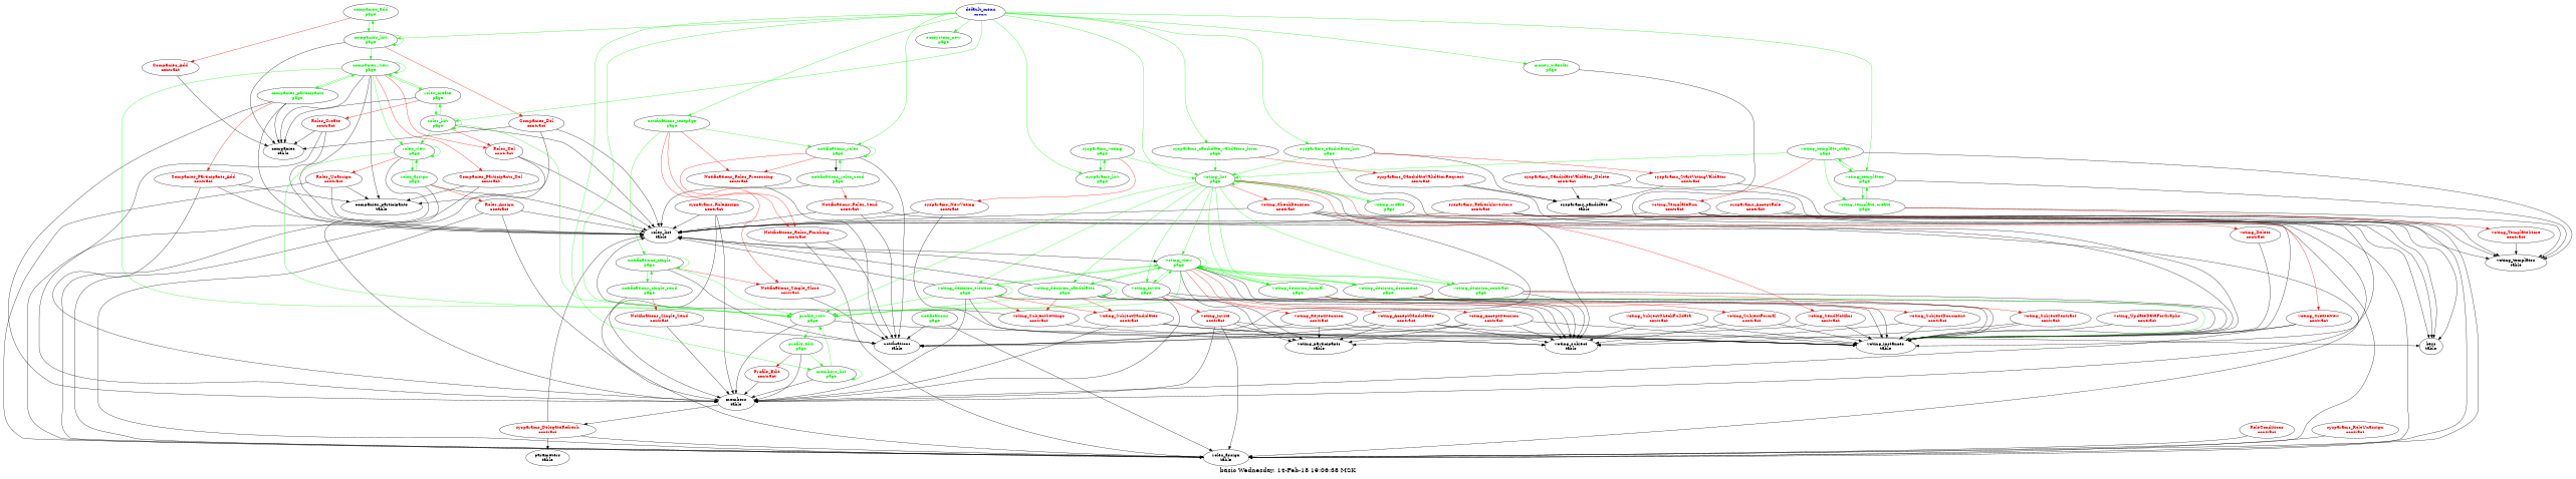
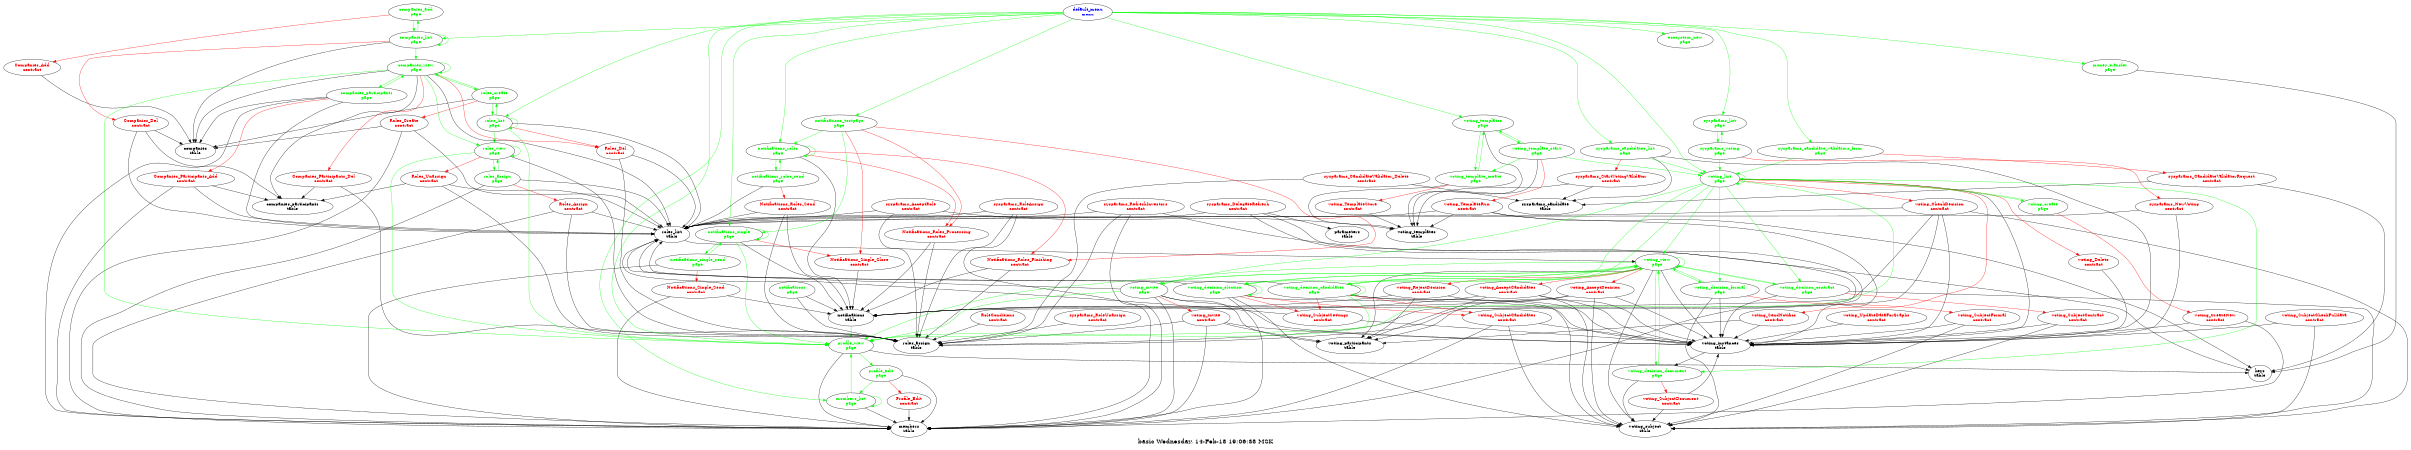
  digraph {
    fontsize=20.0
    label="basic Wednesday, 14-Feb-18 19:06:38 MSK"
    rankdir=TB
    node [fontcolor=red group=contracts]
    "companies\ntable" [fontcolor="" group=""]
    "Companies_Add\ncontract"
    "Companies_Del\ncontract"
    "roles_list\ntable" [fontcolor="" group=""]
    "companies_participants\ntable" [fontcolor="" group=""]
    "voting_view\npage" [fontcolor=green group=pages]
    "Companies_Participants_Add\ncontract"
    "members\ntable" [fontcolor="" group=""]
    "Companies_Participants_Del\ncontract"
    "roles_assign\ntable" [fontcolor="" group=""]
    "Notifications_Roles_Finishing\ncontract"
    "notifications\ntable" [fontcolor="" group=""]
    "Notifications_Roles_Processing\ncontract"
    "Notifications_Roles_Send\ncontract"
    "Notifications_Single_Close\ncontract"
    "Notifications_Single_Send\ncontract"
    "Profile_Edit\ncontract"
    "RoleConditions\ncontract"
    "Roles_Assign\ncontract"
    "Roles_Create\ncontract"
    "Roles_Del\ncontract"
    "Roles_Unassign\ncontract"
    "sysparams_AcceptRole\ncontract"
    "voting_templates\ntable" [fontcolor="" group=""]
    "keys\ntable" [fontcolor="" group=""]
    "sysparams_CandidateValidatorRequest\ncontract"
    "sysparams_candidate\ntable" [fontcolor="" group=""]
    "sysparams_CandidateValidator_Delete\ncontract"
    "sysparams_DelegateRefresh\ncontract"
    "parameters\ntable" [fontcolor="" group=""]
    "sysparams_NewVoting\ncontract"
    "voting_instances\ntable" [fontcolor="" group=""]
    "sysparams_RefreshInvestors\ncontract"
    "sysparams_RoleAssign\ncontract"
    "sysparams_RoleUnassign\ncontract"
    "sysparams_StartVotingValidator\ncontract"
    "voting_AcceptCandidates\ncontract"
    "voting_subject\ntable" [fontcolor="" group=""]
    "voting_participants\ntable" [fontcolor="" group=""]
    "voting_AcceptDecision\ncontract"
    "voting_CheckDecision\ncontract"
    "voting_CreateNew\ncontract"
    "voting_Delete\ncontract"
    "voting_Invite\ncontract"
    "voting_RejectDecision\ncontract"
    "voting_SendNotifics\ncontract"
    "voting_SubjectCandidates\ncontract"
    "voting_SubjectCheckFulldata\ncontract"
    "voting_SubjectContract\ncontract"
    "voting_SubjectDocument\ncontract"
    "voting_SubjectFormal\ncontract"
    "voting_SubjectSettings\ncontract"
    "voting_TemplateRun\ncontract"
    "voting_TemplateStore\ncontract"
    "voting_UpdateDataForGraphs\ncontract"
    "default_menu\nmenu" [fontcolor=blue group=menus]
    "profile_view\npage" [fontcolor=green group=pages]
    "members_list\npage" [fontcolor=green group=pages]
    "companies_list\npage" [fontcolor=green group=pages]
    "roles_list\npage" [fontcolor=green group=pages]
    "notifications_single\npage" [fontcolor=green group=pages]
    "notifications_roles\npage" [fontcolor=green group=pages]
    "notifications_testpage\npage" [fontcolor=green group=pages]
    "voting_list\npage" [fontcolor=green group=pages]
    "voting_templates\npage" [fontcolor=green group=pages]
    "sysparams_candidate_validators_form\npage" [fontcolor=green group=pages]
    "sysparams_candidates_list\npage" [fontcolor=green group=pages]
    "money_transfer\npage" [fontcolor=green group=pages]
    "ecosystem_new\npage" [fontcolor=green group=pages]
    "sysparams_list\npage" [fontcolor=green group=pages]
    "profile_edit\npage" [fontcolor=green group=pages]
    "companies_add\npage" [fontcolor=green group=pages]
    "companies_view\npage" [fontcolor=green group=pages]
    "roles_view\npage" [fontcolor=green group=pages]
    "roles_create\npage" [fontcolor=green group=pages]
    "notifications_single_send\npage" [fontcolor=green group=pages]
    "notifications_roles_send\npage" [fontcolor=green group=pages]
    "voting_create\npage" [fontcolor=green group=pages]
    "voting_decision_candidates\npage" [fontcolor=green group=pages]
    "voting_decision_contract\npage" [fontcolor=green group=pages]
    "voting_decision_document\npage" [fontcolor=green group=pages]
    "voting_decision_election\npage" [fontcolor=green group=pages]
    "voting_decision_formal\npage" [fontcolor=green group=pages]
    "voting_invite\npage" [fontcolor=green group=pages]
    "voting_template_create\npage" [fontcolor=green group=pages]
    "voting_template_start\npage" [fontcolor=green group=pages]
    "sysparams_voting\npage" [fontcolor=green group=pages]
    "companies_participants\npage" [fontcolor=green group=pages]
    "roles_assign\npage" [fontcolor=green group=pages]
    "notifications\npage" [fontcolor=green group=pages]
    "Companies_Add\ncontract" -> "companies\ntable"
    "Companies_Del\ncontract" -> "companies\ntable"
    "Companies_Del\ncontract" -> "roles_list\ntable"
    "Companies_Del\ncontract" -> "companies_participants\ntable"
    "roles_list\ntable" -> "voting_view\npage"
    "voting_view\npage" -> "voting_view\npage" [color=green]
    "voting_view\npage" -> "voting_instances\ntable"
    "voting_view\npage" -> "voting_AcceptCandidates\ncontract" [color=red]
    "voting_view\npage" -> "voting_subject\ntable"
    "voting_view\npage" -> "voting_participants\ntable"
    "voting_view\npage" -> "voting_AcceptDecision\ncontract" [color=red]
    "voting_view\npage" -> "voting_RejectDecision\ncontract" [color=red]
    "voting_view\npage" -> "profile_view\npage" [color=green]
    "voting_view\npage" -> "voting_decision_candidates\npage" [color=green]
    "voting_view\npage" -> "voting_decision_contract\npage" [color=green]
    "voting_view\npage" -> "voting_decision_document\npage" [color=green]
    "voting_view\npage" -> "voting_decision_election\npage" [color=green]
    "voting_view\npage" -> "voting_decision_formal\npage" [color=green]
    "voting_view\npage" -> "voting_invite\npage" [color=green]
    "Companies_Participants_Add\ncontract" -> "roles_list\ntable"
    "Companies_Participants_Add\ncontract" -> "companies_participants\ntable"
    "Companies_Participants_Add\ncontract" -> "members\ntable"
    "Companies_Participants_Del\ncontract" -> "companies_participants\ntable"
    "Companies_Participants_Del\ncontract" -> "roles_assign\ntable"
    "Notifications_Roles_Finishing\ncontract" -> "roles_assign\ntable"
    "Notifications_Roles_Finishing\ncontract" -> "notifications\ntable"
+   "Notifications_Roles_Processing\ncontract" -> "roles_assign\ntable"
    "Notifications_Roles_Processing\ncontract" -> "notifications\ntable"
    "Notifications_Roles_Send\ncontract" -> "roles_list\ntable"
    "Notifications_Roles_Send\ncontract" -> "roles_assign\ntable"
    "Notifications_Roles_Send\ncontract" -> "notifications\ntable"
    "Notifications_Single_Close\ncontract" -> "notifications\ntable"
    "Notifications_Single_Send\ncontract" -> "members\ntable"
    "Notifications_Single_Send\ncontract" -> "notifications\ntable"
    "Profile_Edit\ncontract" -> "members\ntable"
    "RoleConditions\ncontract" -> "roles_assign\ntable"
    "Roles_Assign\ncontract" -> "roles_list\ntable"
    "Roles_Assign\ncontract" -> "members\ntable"
    "Roles_Assign\ncontract" -> "roles_assign\ntable"
    "Roles_Create\ncontract" -> "companies\ntable"
    "Roles_Create\ncontract" -> "roles_list\ntable"
    "Roles_Create\ncontract" -> "members\ntable"
    "Roles_Del\ncontract" -> "roles_list\ntable"
    "Roles_Del\ncontract" -> "roles_assign\ntable"
    "Roles_Unassign\ncontract" -> "roles_list\ntable"
    "Roles_Unassign\ncontract" -> "companies_participants\ntable"
    "Roles_Unassign\ncontract" -> "roles_assign\ntable"
    "sysparams_AcceptRole\ncontract" -> "roles_list\ntable"
    "sysparams_AcceptRole\ncontract" -> "roles_assign\ntable"
    "sysparams_AcceptRole\ncontract" -> "voting_templates\ntable"
    "sysparams_CandidateValidatorRequest\ncontract" -> "keys\ntable"
    "sysparams_CandidateValidatorRequest\ncontract" -> "sysparams_candidate\ntable"
    "sysparams_CandidateValidator_Delete\ncontract" -> "roles_assign\ntable"
    "sysparams_CandidateValidator_Delete\ncontract" -> "sysparams_candidate\ntable"
    "sysparams_DelegateRefresh\ncontract" -> "roles_list\ntable"
-   "members\ntable" -> "sysparams_DelegateRefresh\ncontract"
+   "sysparams_DelegateRefresh\ncontract" -> "members\ntable"
    "sysparams_DelegateRefresh\ncontract" -> "roles_assign\ntable"
    "sysparams_DelegateRefresh\ncontract" -> "parameters\ntable"
    "sysparams_NewVoting\ncontract" -> "roles_list\ntable"
    "sysparams_NewVoting\ncontract" -> "voting_instances\ntable"
    "sysparams_RefreshInvestors\ncontract" -> "roles_list\ntable"
    "sysparams_RefreshInvestors\ncontract" -> "members\ntable"
    "sysparams_RefreshInvestors\ncontract" -> "roles_assign\ntable"
    "sysparams_RefreshInvestors\ncontract" -> "keys\ntable"
    "sysparams_RoleAssign\ncontract" -> "roles_list\ntable"
    "sysparams_RoleAssign\ncontract" -> "members\ntable"
    "sysparams_RoleAssign\ncontract" -> "roles_assign\ntable"
    "sysparams_RoleUnassign\ncontract" -> "roles_assign\ntable"
    "sysparams_StartVotingValidator\ncontract" -> "voting_templates\ntable"
    "sysparams_StartVotingValidator\ncontract" -> "sysparams_candidate\ntable"
    "voting_AcceptCandidates\ncontract" -> "notifications\ntable"
    "voting_AcceptCandidates\ncontract" -> "voting_instances\ntable"
    "voting_AcceptCandidates\ncontract" -> "voting_subject\ntable"
    "voting_AcceptCandidates\ncontract" -> "voting_participants\ntable"
    "voting_AcceptDecision\ncontract" -> "notifications\ntable"
    "voting_AcceptDecision\ncontract" -> "voting_instances\ntable"
    "voting_AcceptDecision\ncontract" -> "voting_subject\ntable"
    "voting_AcceptDecision\ncontract" -> "voting_participants\ntable"
    "voting_CheckDecision\ncontract" -> "roles_list\ntable"
    "voting_CheckDecision\ncontract" -> "roles_assign\ntable"
    "voting_CheckDecision\ncontract" -> "notifications\ntable"
    "voting_CheckDecision\ncontract" -> "voting_instances\ntable"
    "voting_CheckDecision\ncontract" -> "voting_subject\ntable"
    "voting_CreateNew\ncontract" -> "members\ntable"
    "voting_CreateNew\ncontract" -> "voting_instances\ntable"
    "voting_Delete\ncontract" -> "voting_instances\ntable"
    "voting_Invite\ncontract" -> "members\ntable"
    "voting_Invite\ncontract" -> "roles_assign\ntable"
    "voting_Invite\ncontract" -> "voting_instances\ntable"
    "voting_Invite\ncontract" -> "voting_participants\ntable"
    "voting_RejectDecision\ncontract" -> "notifications\ntable"
    "voting_RejectDecision\ncontract" -> "voting_instances\ntable"
    "voting_RejectDecision\ncontract" -> "voting_participants\ntable"
    "voting_SendNotifics\ncontract" -> "voting_instances\ntable"
    "voting_SendNotifics\ncontract" -> "voting_participants\ntable"
    "voting_SubjectCandidates\ncontract" -> "members\ntable"
    "voting_SubjectCandidates\ncontract" -> "voting_instances\ntable"
    "voting_SubjectCandidates\ncontract" -> "voting_subject\ntable"
    "voting_SubjectCheckFulldata\ncontract" -> "voting_instances\ntable"
    "voting_SubjectCheckFulldata\ncontract" -> "voting_subject\ntable"
    "voting_SubjectContract\ncontract" -> "voting_instances\ntable"
    "voting_SubjectContract\ncontract" -> "voting_subject\ntable"
    "voting_SubjectDocument\ncontract" -> "voting_instances\ntable"
    "voting_SubjectDocument\ncontract" -> "voting_subject\ntable"
    "voting_SubjectFormal\ncontract" -> "voting_instances\ntable"
    "voting_SubjectFormal\ncontract" -> "voting_subject\ntable"
    "voting_SubjectSettings\ncontract" -> "roles_list\ntable"
    "voting_SubjectSettings\ncontract" -> "voting_instances\ntable"
    "voting_TemplateRun\ncontract" -> "roles_list\ntable"
    "voting_TemplateRun\ncontract" -> "voting_templates\ntable"
    "voting_TemplateRun\ncontract" -> "keys\ntable"
    "voting_TemplateRun\ncontract" -> "voting_instances\ntable"
    "voting_TemplateStore\ncontract" -> "voting_templates\ntable"
    "voting_UpdateDataForGraphs\ncontract" -> "voting_instances\ntable"
    "default_menu\nmenu" -> "profile_view\npage" [color=green]
    "default_menu\nmenu" -> "members_list\npage" [color=green]
    "default_menu\nmenu" -> "companies_list\npage" [color=green]
    "default_menu\nmenu" -> "roles_list\npage" [color=green]
+   "default_menu\nmenu" -> "notifications_single\npage" [color=green]
    "default_menu\nmenu" -> "notifications_roles\npage" [color=green]
    "default_menu\nmenu" -> "notifications_testpage\npage" [color=green]
    "default_menu\nmenu" -> "voting_list\npage" [color=green]
    "default_menu\nmenu" -> "voting_templates\npage" [color=green]
    "default_menu\nmenu" -> "sysparams_candidate_validators_form\npage" [color=green]
    "default_menu\nmenu" -> "sysparams_candidates_list\npage" [color=green]
    "default_menu\nmenu" -> "money_transfer\npage" [color=green]
    "default_menu\nmenu" -> "ecosystem_new\npage" [color=green]
    "default_menu\nmenu" -> "sysparams_list\npage" [color=green]
    "profile_view\npage" -> "members\ntable"
    "profile_view\npage" -> "keys\ntable"
    "profile_view\npage" -> "profile_edit\npage" [color=green]
    "members_list\npage" -> "members\ntable"
    "members_list\npage" -> "profile_view\npage" [color=green]
    "members_list\npage" -> "members_list\npage" [color=green]
    "companies_list\npage" -> "companies\ntable"
    "companies_list\npage" -> "Companies_Del\ncontract" [color=red]
    "companies_list\npage" -> "companies_list\npage" [color=green]
    "companies_list\npage" -> "companies_add\npage" [color=green]
    "companies_list\npage" -> "companies_view\npage" [color=green]
    "roles_list\npage" -> "roles_list\ntable"
    "roles_list\npage" -> "Roles_Del\ncontract" [color=red]
    "roles_list\npage" -> "profile_view\npage" [color=green]
    "roles_list\npage" -> "roles_list\npage" [color=green]
    "roles_list\npage" -> "roles_view\npage" [color=green]
    "roles_list\npage" -> "roles_create\npage" [color=green]
    "notifications_single\npage" -> "notifications\ntable"
    "notifications_single\npage" -> "Notifications_Single_Close\ncontract" [color=red]
    "notifications_single\npage" -> "profile_view\npage" [color=green]
    "notifications_single\npage" -> "notifications_single\npage" [color=green]
    "notifications_single\npage" -> "notifications_single_send\npage" [color=green]
    "notifications_roles\npage" -> "Notifications_Roles_Finishing\ncontract" [color=red]
    "notifications_roles\npage" -> "notifications\ntable"
    "notifications_roles\npage" -> "Notifications_Roles_Processing\ncontract" [color=red]
    "notifications_roles\npage" -> "notifications_roles\npage" [color=green]
-   "notifications_roles\npage" -> "notifications_roles_send\npage" [color=black]
+   "notifications_roles\npage" -> "notifications_roles_send\npage" [color=green]
    "notifications_testpage\npage" -> "Notifications_Roles_Finishing\ncontract" [color=red]
    "notifications_testpage\npage" -> "Notifications_Roles_Processing\ncontract" [color=red]
    "notifications_testpage\npage" -> "Notifications_Single_Close\ncontract" [color=red]
    "notifications_testpage\npage" -> "notifications_single\npage" [color=green]
    "notifications_testpage\npage" -> "notifications_roles\npage" [color=green]
    "voting_list\npage" -> "voting_view\npage" [color=green]
    "voting_list\npage" -> "voting_instances\ntable"
    "voting_list\npage" -> "voting_CheckDecision\ncontract" [color=red]
    "voting_list\npage" -> "voting_Delete\ncontract" [color=red]
    "voting_list\npage" -> "voting_SendNotifics\ncontract" [color=red]
    "voting_list\npage" -> "profile_view\npage" [color=green]
    "voting_list\npage" -> "voting_list\npage" [color=green]
    "voting_list\npage" -> "voting_create\npage" [color=green]
    "voting_list\npage" -> "voting_decision_candidates\npage" [color=green]
    "voting_list\npage" -> "voting_decision_contract\npage" [color=green]
    "voting_list\npage" -> "voting_decision_document\npage" [color=green]
    "voting_list\npage" -> "voting_decision_election\npage" [color=green]
    "voting_list\npage" -> "voting_decision_formal\npage" [color=green]
    "voting_list\npage" -> "voting_invite\npage" [color=green]
    "voting_templates\npage" -> "voting_templates\ntable"
    "voting_templates\npage" -> "voting_template_create\npage" [color=green]
    "voting_templates\npage" -> "voting_template_start\npage" [color=green]
    "sysparams_candidate_validators_form\npage" -> "sysparams_CandidateValidatorRequest\ncontract" [color=red]
    "sysparams_candidate_validators_form\npage" -> "voting_list\npage" [color=green]
    "sysparams_candidates_list\npage" -> "sysparams_candidate\ntable"
    "sysparams_candidates_list\npage" -> "voting_instances\ntable"
    "sysparams_candidates_list\npage" -> "sysparams_StartVotingValidator\ncontract" [color=red]
    "sysparams_candidates_list\npage" -> "voting_list\npage" [color=green]
    "money_transfer\npage" -> "keys\ntable"
    "sysparams_list\npage" -> "sysparams_voting\npage" [color=green]
    "profile_edit\npage" -> "members\ntable"
    "profile_edit\npage" -> "Profile_Edit\ncontract" [color=red]
    "profile_edit\npage" -> "members_list\npage" [color=green]
    "companies_add\npage" -> "Companies_Add\ncontract" [color=red]
    "companies_add\npage" -> "companies_list\npage" [color=green]
    "companies_view\npage" -> "companies\ntable"
    "companies_view\npage" -> "roles_list\ntable"
    "companies_view\npage" -> "companies_participants\ntable"
    "companies_view\npage" -> "Companies_Participants_Del\ncontract" [color=red]
    "companies_view\npage" -> "Roles_Del\ncontract" [color=red]
    "companies_view\npage" -> "profile_view\npage" [color=green]
    "companies_view\npage" -> "companies_view\npage" [color=green]
    "companies_view\npage" -> "roles_view\npage" [color=green]
    "companies_view\npage" -> "roles_create\npage" [color=green]
    "companies_view\npage" -> "companies_participants\npage" [color=green]
    "roles_view\npage" -> "roles_assign\ntable"
    "roles_view\npage" -> "Roles_Unassign\ncontract" [color=red]
    "roles_view\npage" -> "profile_view\npage" [color=green]
    "roles_view\npage" -> "roles_view\npage" [color=green]
    "roles_view\npage" -> "roles_assign\npage" [color=green]
    "roles_create\npage" -> "companies\ntable"
    "roles_create\npage" -> "Roles_Create\ncontract" [color=red]
    "roles_create\npage" -> "roles_list\npage" [color=green]
    "roles_create\npage" -> "companies_view\npage" [color=green]
    "notifications_single_send\npage" -> "members\ntable"
    "notifications_single_send\npage" -> "Notifications_Single_Send\ncontract" [color=red]
    "notifications_single_send\npage" -> "notifications_single\npage" [color=green]
    "notifications_roles_send\npage" -> "roles_list\ntable"
    "notifications_roles_send\npage" -> "Notifications_Roles_Send\ncontract" [color=red]
    "notifications_roles_send\npage" -> "notifications_roles\npage" [color=green]
    "voting_create\npage" -> "voting_CreateNew\ncontract" [color=red]
    "voting_create\npage" -> "voting_list\npage" [color=green]
    "voting_decision_candidates\npage" -> "roles_list\ntable"
    "voting_decision_candidates\npage" -> "voting_view\npage" [color=green]
    "voting_decision_candidates\npage" -> "voting_instances\ntable"
    "voting_decision_candidates\npage" -> "voting_subject\ntable"
    "voting_decision_candidates\npage" -> "voting_SubjectCandidates\ncontract" [color=red]
    "voting_decision_candidates\npage" -> "voting_SubjectSettings\ncontract" [color=red]
    "voting_decision_candidates\npage" -> "profile_view\npage" [color=green]
    "voting_decision_candidates\npage" -> "voting_decision_candidates\npage" [color=green]
    "voting_decision_contract\npage" -> "voting_view\npage" [color=green]
    "voting_decision_contract\npage" -> "voting_instances\ntable"
    "voting_decision_contract\npage" -> "voting_subject\ntable"
    "voting_decision_contract\npage" -> "voting_SubjectContract\ncontract" [color=red]
    "voting_decision_document\npage" -> "voting_view\npage" [color=green]
-   "voting_decision_document\npage" -> "voting_instances\ntable"
+   "voting_instances\ntable" -> "voting_decision_document\npage"
    "voting_decision_document\npage" -> "voting_subject\ntable"
    "voting_decision_document\npage" -> "voting_SubjectDocument\ncontract" [color=red]
    "voting_decision_election\npage" -> "roles_list\ntable"
    "voting_decision_election\npage" -> "voting_view\npage" [color=green]
    "voting_decision_election\npage" -> "members\ntable"
    "voting_decision_election\npage" -> "voting_instances\ntable"
    "voting_decision_election\npage" -> "voting_subject\ntable"
    "voting_decision_election\npage" -> "voting_SubjectCandidates\ncontract" [color=red]
    "voting_decision_election\npage" -> "voting_SubjectSettings\ncontract" [color=red]
-   "voting_decision_election\npage" -> "profile_view\npage" [color=green]
+   "notifications\ntable" -> "profile_view\npage" [color=green]
    "voting_decision_election\npage" -> "voting_decision_election\npage" [color=green]
    "voting_decision_formal\npage" -> "voting_view\npage" [color=green]
-   "voting_decision_formal\npage" -> "voting_instances\ntable" [color=green]
+   "voting_decision_formal\npage" -> "voting_instances\ntable"
    "voting_decision_formal\npage" -> "voting_subject\ntable"
    "voting_decision_formal\npage" -> "voting_SubjectFormal\ncontract" [color=red]
    "voting_invite\npage" -> "roles_list\ntable"
    "voting_invite\npage" -> "voting_view\npage" [color=green]
    "voting_invite\npage" -> "members\ntable"
    "voting_invite\npage" -> "voting_instances\ntable"
    "voting_invite\npage" -> "voting_participants\ntable"
    "voting_invite\npage" -> "voting_Invite\ncontract" [color=red]
    "voting_invite\npage" -> "profile_view\npage" [color=green]
    "voting_template_create\npage" -> "voting_templates\ntable"
    "voting_template_create\npage" -> "voting_TemplateStore\ncontract" [color=red]
    "voting_template_create\npage" -> "voting_templates\npage" [color=green]
    "voting_template_start\npage" -> "voting_templates\ntable"
    "voting_template_start\npage" -> "voting_TemplateRun\ncontract" [color=red]
    "voting_template_start\npage" -> "voting_list\npage" [color=green]
    "voting_template_start\npage" -> "voting_templates\npage" [color=green]
    "voting_template_start\npage" -> "voting_template_create\npage" [color=green]
    "sysparams_voting\npage" -> "sysparams_NewVoting\ncontract" [color=red]
    "sysparams_voting\npage" -> "voting_list\npage" [color=green]
    "sysparams_voting\npage" -> "sysparams_list\npage" [color=green]
    "companies_participants\npage" -> "companies\ntable"
    "companies_participants\npage" -> "roles_list\ntable"
    "companies_participants\npage" -> "Companies_Participants_Add\ncontract" [color=red]
    "companies_participants\npage" -> "members\ntable"
    "companies_participants\npage" -> "companies_view\npage" [color=green]
    "roles_assign\npage" -> "roles_list\ntable"
    "roles_assign\npage" -> "members\ntable"
    "roles_assign\npage" -> "Roles_Assign\ncontract" [color=red]
    "roles_assign\npage" -> "roles_view\npage" [color=green]
    "notifications\npage" -> "roles_assign\ntable"
    "notifications\npage" -> "notifications\ntable"
  }
